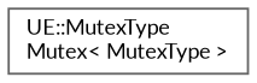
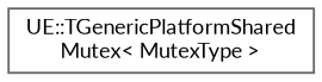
  digraph {
    rankdir=LR
    fontname=Lato
-   n1 [color=grey40 fillcolor=white fontname=Lato fontsize=10 height=0.2 label="UE::MutexType\lMutex\< MutexType \>" shape=box style=filled width=0.4]
+   n1 [color=grey40 fillcolor=white fontname=Lato fontsize=10 height=0.2 label="UE::TGenericPlatformShared\lMutex\< MutexType \>" shape=box style=filled width=0.4]
  }
